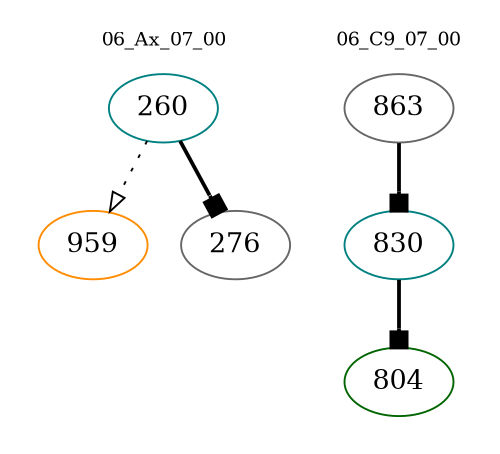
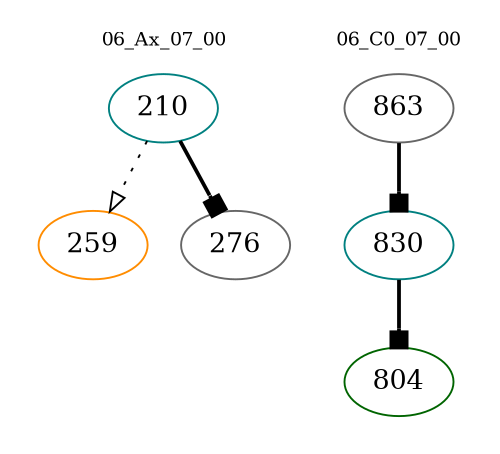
  digraph {
    node [color=teal]
    edge [arrowhead=box color=black style=bold]
-   n1 [label=260]
-   n2 [color=darkorange label=959]
+   n1 [label=210]
+   n2 [color=darkorange label=259]
    n3 [color=gray40 label=276]
    n4 [label=830]
    n5 [color=darkgreen label=804]
    n6 [color=gray40 label=863]
    subgraph cluster_1 {
      color=white
      fontsize=10
      label="06_Ax_07_00"
      n1
      n2
      n3
    }
    subgraph cluster_2 {
      color=white
      fontsize=10
-     label="06_C9_07_00"
+     label="06_C0_07_00"
      n4
      n5
      n6
    }
    n1 -> n2 [arrowhead=onormal style=dotted]
    n1 -> n3
    n4 -> n5
    n6 -> n4
  }
